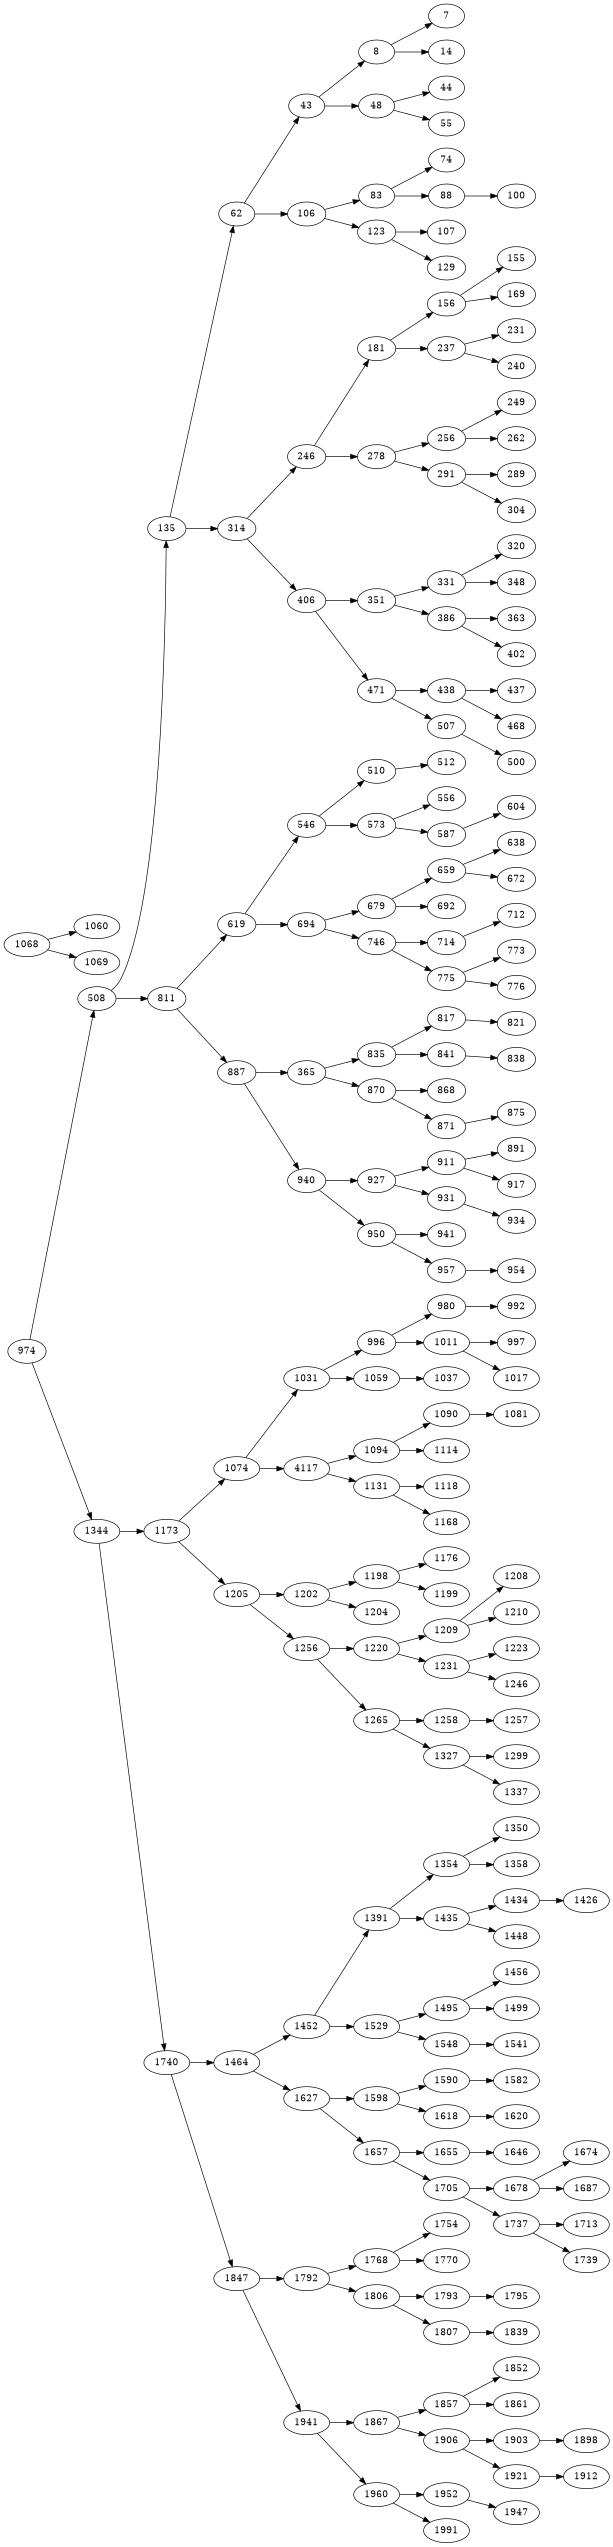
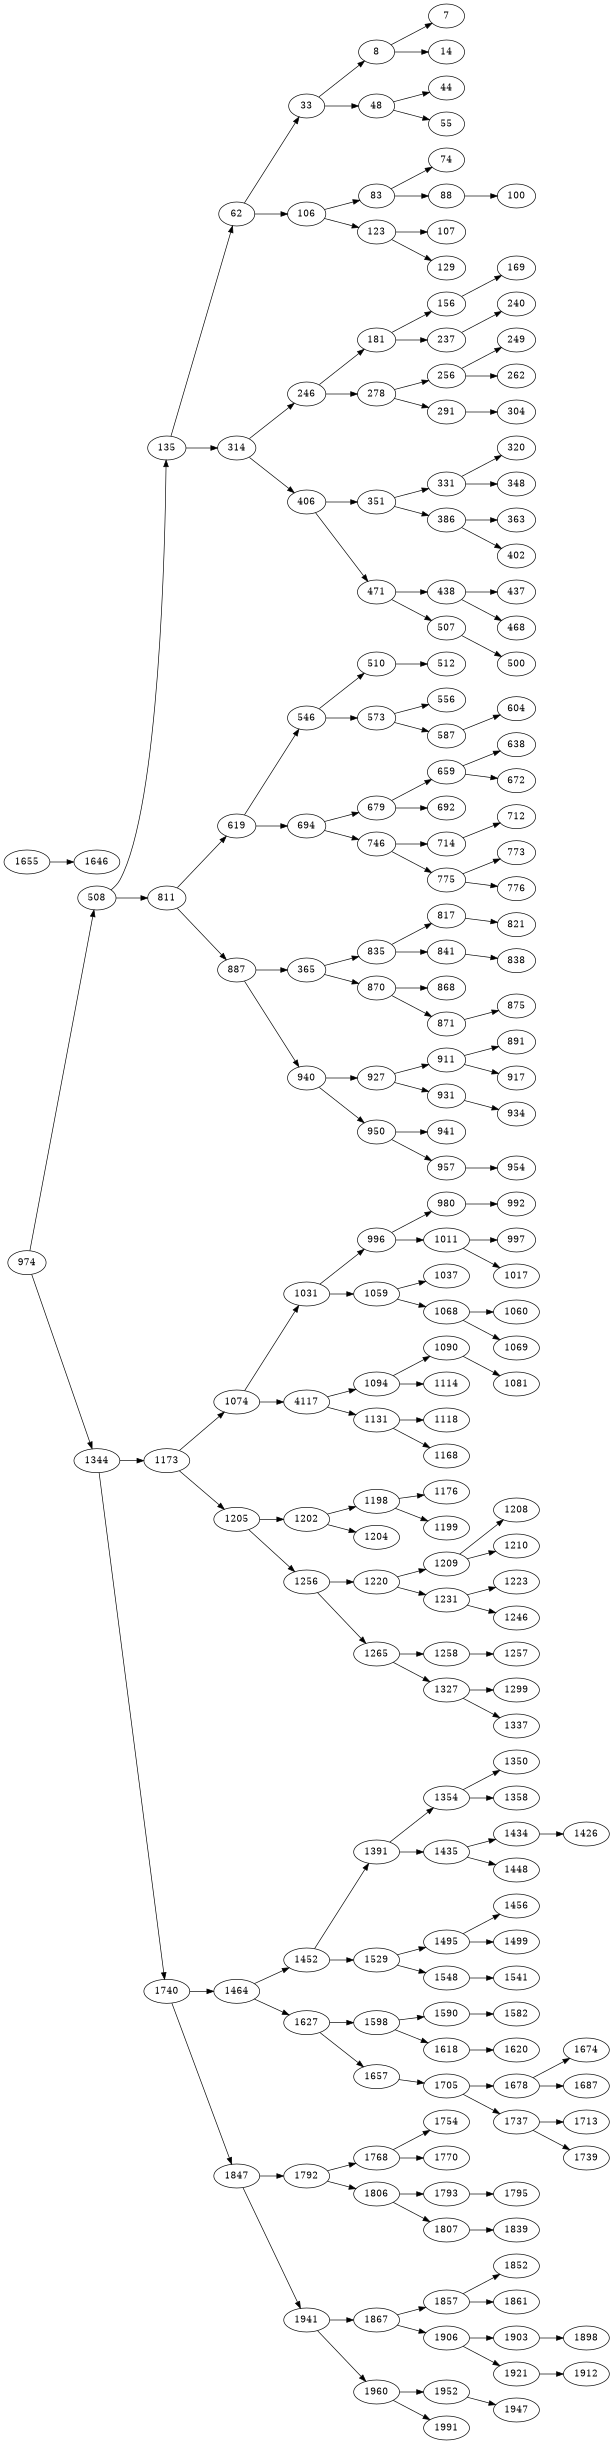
  digraph {
    rankdir=LR
    974
    508
    1344
    135
    811
    1173
    1740
    62
    n9 [label=314]
    619
    887
    1074
    1205
    n14 [label=1464]
    1847
-   43
+   43 [label=33]
    106
    246
    406
    546
    694
    n22 [label=365]
    940
    8
    48
    83
    123
    181
    278
    351
    471
    7
    14
    44
    55
    74
    88
    107
    129
    100
    156
    237
    256
    291
    331
    386
    438
    507
-   155
    169
-   231
    240
    249
    262
-   289
    304
    320
    348
    363
    402
    437
    468
    500
    510
    573
    679
    746
    835
    870
    927
    950
    512
    556
    587
    659
    692
    714
    775
    604
    638
    672
    712
    773
    776
    817
    841
    868
    871
    911
    931
    941
    957
    821
    838
    875
    891
    917
    934
    954
    1031
    n101 [label=4117]
    1202
    1256
    1452
    1627
    1792
    1941
    996
    1059
    1094
    1131
    1198
    1204
    1220
    1265
    980
    1011
    1037
    1068
    1090
    1114
    1118
    1168
    992
    997
    1017
    1060
    1069
    1081
    1176
    1199
    1209
    1231
    1258
    1327
    1208
    1210
    1223
    1246
    1257
    1299
    1337
    1391
    1529
    1598
    1657
    1768
    1806
    1867
    1960
    1354
    1435
    1495
    1548
    1590
    1618
    1655
    1705
    1350
    1358
    1434
    1448
    1456
    1499
    1541
    1426
    1582
    1620
    1646
    1678
    1737
    1674
    1687
    1713
    1739
    1754
    1770
    1793
    1807
    1857
    1906
    1952
    1991
    1795
    1839
    1852
    1861
    1903
    1921
    1947
    1898
    1912
    974 -> 508
    974 -> 1344
    508 -> 135
    508 -> 811
    1344 -> 1173
    1344 -> 1740
    135 -> 62
    135 -> n9
    811 -> 619
    811 -> 887
    1173 -> 1074
    1173 -> 1205
    1740 -> n14
    1740 -> 1847
    62 -> 43
    62 -> 106
    n9 -> 246
    n9 -> 406
    619 -> 546
    619 -> 694
    887 -> n22
    887 -> 940
    1074 -> 1031
    1074 -> n101
    1205 -> 1202
    1205 -> 1256
    n14 -> 1452
    n14 -> 1627
    1847 -> 1792
    1847 -> 1941
    43 -> 8
    43 -> 48
    106 -> 83
    106 -> 123
    246 -> 181
    246 -> 278
    406 -> 351
    406 -> 471
    546 -> 510
    546 -> 573
    694 -> 679
    694 -> 746
    n22 -> 835
    n22 -> 870
    940 -> 927
    940 -> 950
    8 -> 7
    8 -> 14
    48 -> 44
    48 -> 55
    83 -> 74
    83 -> 88
    123 -> 107
    123 -> 129
    181 -> 156
    181 -> 237
    278 -> 256
    278 -> 291
    351 -> 331
    351 -> 386
    471 -> 438
    471 -> 507
    88 -> 100
-   156 -> 155
    156 -> 169
-   237 -> 231
    237 -> 240
    256 -> 249
    256 -> 262
-   291 -> 289
    291 -> 304
    331 -> 320
    331 -> 348
    386 -> 363
    386 -> 402
    438 -> 437
    438 -> 468
    507 -> 500
    510 -> 512
    573 -> 556
    573 -> 587
    679 -> 659
    679 -> 692
    746 -> 714
    746 -> 775
    835 -> 817
    835 -> 841
    870 -> 868
    870 -> 871
    927 -> 911
    927 -> 931
    950 -> 941
    950 -> 957
    587 -> 604
    659 -> 638
    659 -> 672
    714 -> 712
    775 -> 773
    775 -> 776
    817 -> 821
    841 -> 838
    871 -> 875
    911 -> 891
    911 -> 917
    931 -> 934
    957 -> 954
    1031 -> 996
    1031 -> 1059
    n101 -> 1094
    n101 -> 1131
    1202 -> 1198
    1202 -> 1204
    1256 -> 1220
    1256 -> 1265
    1452 -> 1391
    1452 -> 1529
    1627 -> 1598
    1627 -> 1657
    1792 -> 1768
    1792 -> 1806
    1941 -> 1867
    1941 -> 1960
    996 -> 980
    996 -> 1011
    1059 -> 1037
+   1059 -> 1068
    1094 -> 1090
    1094 -> 1114
    1131 -> 1118
    1131 -> 1168
    1198 -> 1176
    1198 -> 1199
    1220 -> 1209
    1220 -> 1231
    1265 -> 1258
    1265 -> 1327
    980 -> 992
    1011 -> 997
    1011 -> 1017
    1068 -> 1060
    1068 -> 1069
    1090 -> 1081
    1209 -> 1208
    1209 -> 1210
    1231 -> 1223
    1231 -> 1246
    1258 -> 1257
    1327 -> 1299
    1327 -> 1337
    1391 -> 1354
    1391 -> 1435
    1529 -> 1495
    1529 -> 1548
    1598 -> 1590
    1598 -> 1618
-   1657 -> 1655
    1657 -> 1705
    1768 -> 1754
    1768 -> 1770
    1806 -> 1793
    1806 -> 1807
    1867 -> 1857
    1867 -> 1906
    1960 -> 1952
    1960 -> 1991
    1354 -> 1350
    1354 -> 1358
    1435 -> 1434
    1435 -> 1448
    1495 -> 1456
    1495 -> 1499
    1548 -> 1541
    1590 -> 1582
    1618 -> 1620
    1655 -> 1646
    1705 -> 1678
    1705 -> 1737
    1434 -> 1426
    1678 -> 1674
    1678 -> 1687
    1737 -> 1713
    1737 -> 1739
    1793 -> 1795
    1807 -> 1839
    1857 -> 1852
    1857 -> 1861
    1906 -> 1903
    1906 -> 1921
    1952 -> 1947
    1903 -> 1898
    1921 -> 1912
  }
